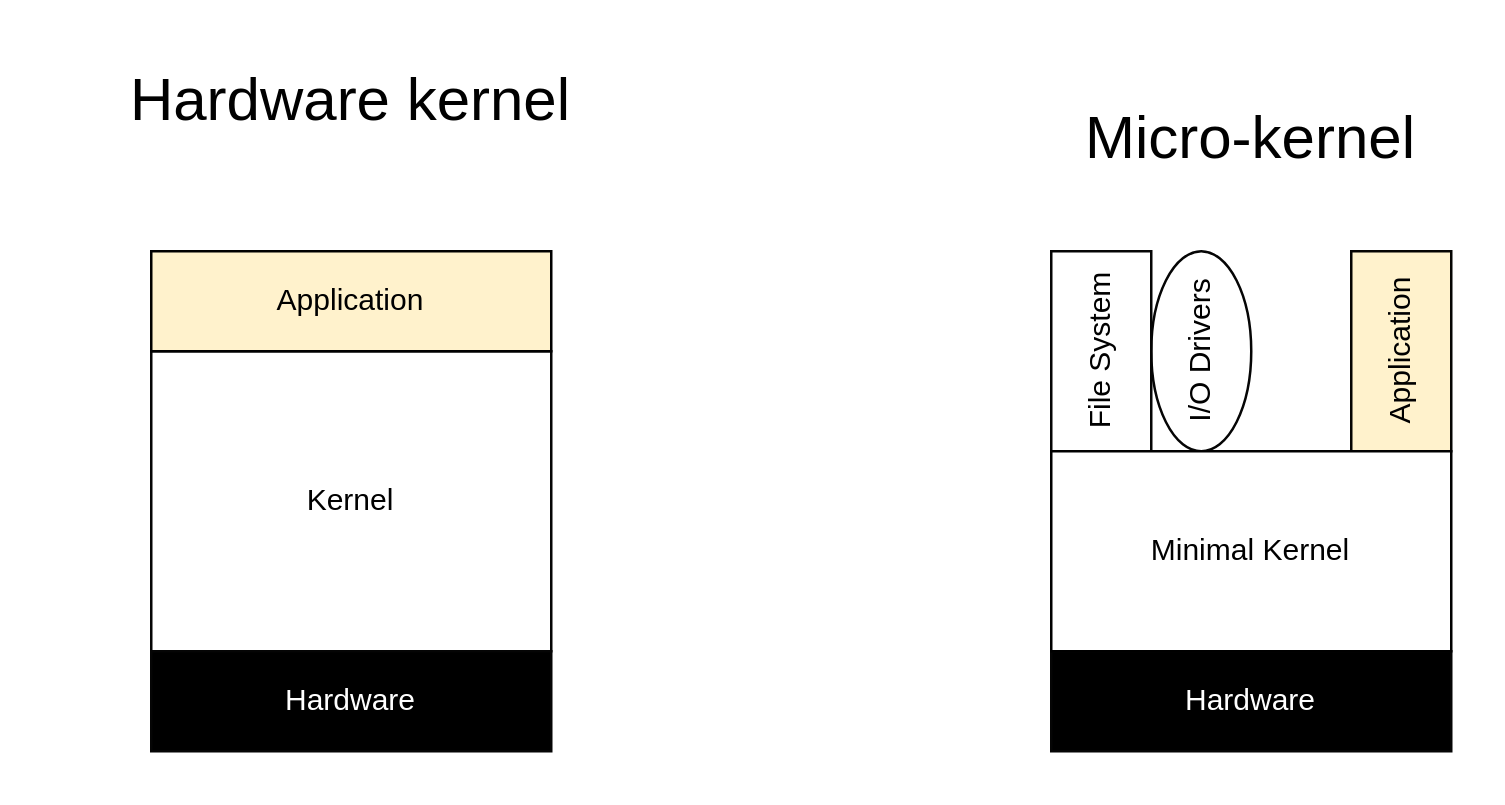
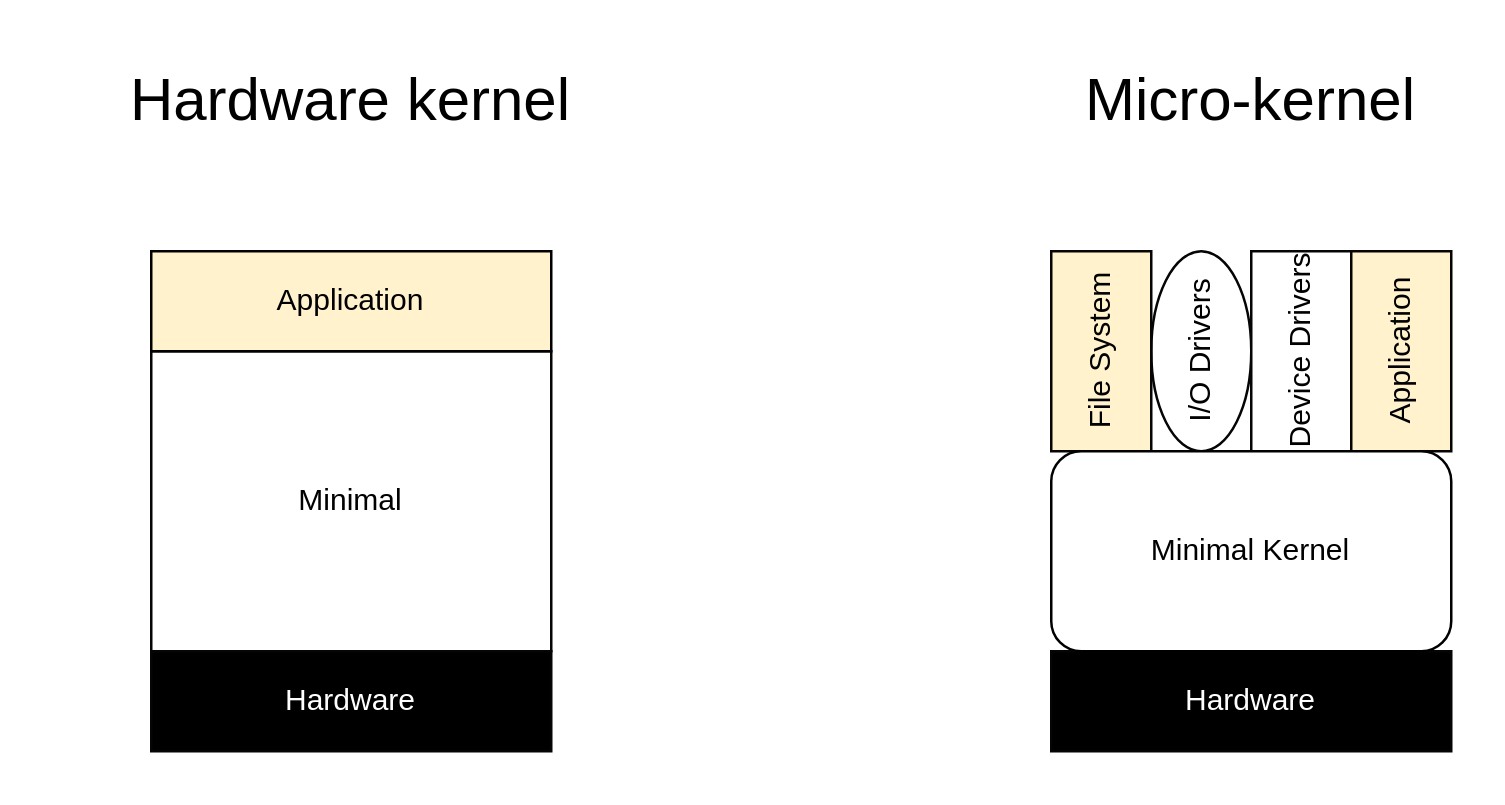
  <mxCell id="0" />
  <mxCell id="1" parent="0" />
  <mxCell id="2" value="I/O Drivers&lt;br&gt;" style="ellipse;whiteSpace=wrap;html=1;strokeColor=#050505;fillColor=#FFFFFF;fontColor=#000000;horizontal=0;" vertex="1" parent="1"><mxGeometry x="460" y="100" width="40" height="80" as="geometry" /></mxCell>
- <mxCell id="3" value="File System" style="rounded=0;whiteSpace=wrap;html=1;strokeColor=#050505;fillColor=#FFFFFF;fontColor=#000000;horizontal=0;" vertex="1" parent="1"><mxGeometry x="420" y="100" width="40" height="80" as="geometry" /></mxCell>
- <mxCell id="5" value="Kernel&lt;br&gt;" style="rounded=0;whiteSpace=wrap;html=1;strokeColor=#050505;fillColor=#FFFFFF;fontColor=#000000;" vertex="1" parent="1"><mxGeometry x="60" y="140" width="160" height="120" as="geometry" /></mxCell>
+ <mxCell id="3" value="File System" style="rounded=0;whiteSpace=wrap;html=1;strokeColor=#050505;fillColor=#fff2cc;fontColor=#000000;horizontal=0;" vertex="1" parent="1"><mxGeometry x="420" y="100" width="40" height="80" as="geometry" /></mxCell>
+ <mxCell id="4" value="Device Drivers" style="rounded=0;whiteSpace=wrap;html=1;strokeColor=#050505;fillColor=#FFFFFF;fontColor=#000000;horizontal=0;" vertex="1" parent="1"><mxGeometry x="500" y="100" width="40" height="80" as="geometry" /></mxCell>
+ <mxCell id="5" value="Minimal&lt;br&gt;" style="rounded=0;whiteSpace=wrap;html=1;strokeColor=#050505;fillColor=#FFFFFF;fontColor=#000000;" vertex="1" parent="1"><mxGeometry x="60" y="140" width="160" height="120" as="geometry" /></mxCell>
  <mxCell id="6" value="Application" style="rounded=0;whiteSpace=wrap;html=1;fillColor=#fff2cc;strokeColor=#050402;horizontal=0;" vertex="1" parent="1"><mxGeometry x="540" y="100" width="40" height="80" as="geometry" /></mxCell>
  <mxCell id="7" value="Hardware" style="rounded=0;whiteSpace=wrap;html=1;fillColor=#000000;strokeColor=#050505;fontColor=#FFFFFF;" vertex="1" parent="1"><mxGeometry x="60" y="260" width="160" height="40" as="geometry" /></mxCell>
  <mxCell id="8" value="Application" style="rounded=0;whiteSpace=wrap;html=1;strokeColor=#000000;fillColor=#fff2cc;" vertex="1" parent="1"><mxGeometry x="60" y="100" width="160" height="40" as="geometry" /></mxCell>
  <mxCell id="9" value="Hardware" style="rounded=0;whiteSpace=wrap;html=1;fillColor=#000000;strokeColor=#050505;fontColor=#FFFFFF;" vertex="1" parent="1"><mxGeometry x="420" y="260" width="160" height="40" as="geometry" /></mxCell>
- <mxCell id="10" value="Minimal Kernel&lt;br&gt;" style="rounded=0;whiteSpace=wrap;html=1;" vertex="1" parent="1"><mxGeometry x="420" y="180" width="160" height="80" as="geometry" /></mxCell>
+ <mxCell id="10" value="Minimal Kernel&lt;br&gt;" style="whiteSpace=wrap;html=1;rounded=1;" vertex="1" parent="1"><mxGeometry x="420" y="180" width="160" height="80" as="geometry" /></mxCell>
  <mxCell id="11" value="&lt;font style=&quot;font-size: 24px&quot;&gt;Hardware kernel&lt;/font&gt;" style="text;html=1;strokeColor=none;fillColor=none;align=center;verticalAlign=middle;whiteSpace=wrap;rounded=0;fontColor=#000000;" vertex="1" parent="1"><mxGeometry x="20" y="20" width="240" height="40" as="geometry" /></mxCell>
- <mxCell id="12" value="Micro-kernel&lt;br style=&quot;font-size: 24px&quot;&gt;" style="text;html=1;strokeColor=none;fillColor=none;align=center;verticalAlign=middle;whiteSpace=wrap;rounded=0;fontColor=#000000;fontSize=24;" vertex="1" parent="1"><mxGeometry x="420" y="35" width="160" height="40" as="geometry" /></mxCell>
+ <mxCell id="12" value="Micro-kernel&lt;br style=&quot;font-size: 24px&quot;&gt;" style="text;html=1;strokeColor=none;fillColor=none;align=center;verticalAlign=middle;whiteSpace=wrap;rounded=0;fontColor=#000000;fontSize=24;" vertex="1" parent="1"><mxGeometry x="420" y="20" width="160" height="40" as="geometry" /></mxCell>
